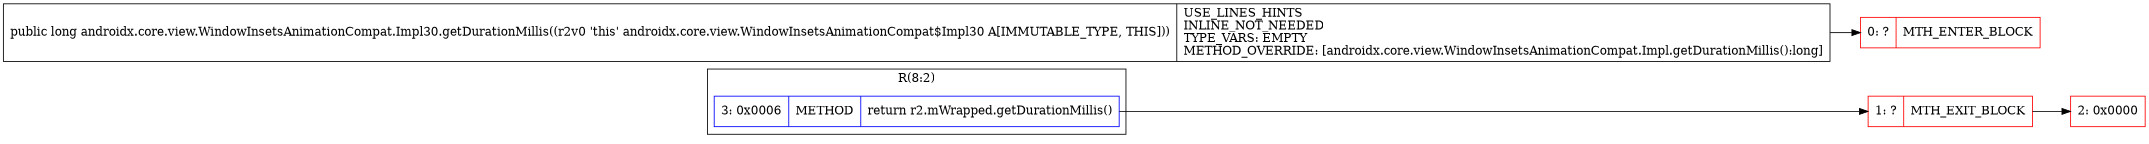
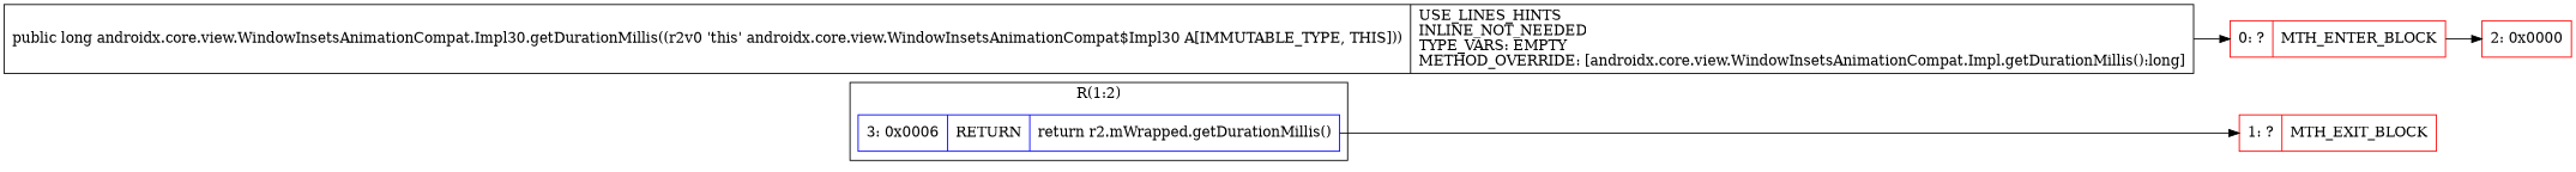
  digraph {
    rankdir=LR
    node [color=red shape=record]
-   n1 [color=blue label="{3\:\ 0x0006|METHOD\l|return r2.mWrapped.getDurationMillis()\l}"]
+   n1 [color=blue label="{3\:\ 0x0006|RETURN\l|return r2.mWrapped.getDurationMillis()\l}"]
    n2 [label="{1\:\ ?|MTH_EXIT_BLOCK\l}"]
    n3 [label="{0\:\ ?|MTH_ENTER_BLOCK\l}"]
    n4 [label="{2\:\ 0x0000}"]
    n5 [label="{public long androidx.core.view.WindowInsetsAnimationCompat.Impl30.getDurationMillis((r2v0 'this' androidx.core.view.WindowInsetsAnimationCompat$Impl30 A[IMMUTABLE_TYPE, THIS]))  | USE_LINES_HINTS\lINLINE_NOT_NEEDED\lTYPE_VARS: EMPTY\lMETHOD_OVERRIDE: [androidx.core.view.WindowInsetsAnimationCompat.Impl.getDurationMillis():long]\l}" color=""]
    subgraph cluster_1 {
-     label="R(8:2)"
+     label="R(1:2)"
      n1
    }
    n1 -> n2
-   n2 -> n4
+   n3 -> n4
    n5 -> n3
  }
